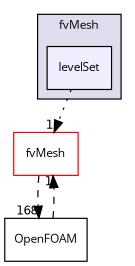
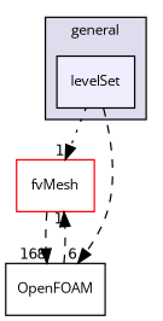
  digraph {
    compound=true
    fontname="Open Sans"
    node [fontname="Open Sans" fontsize=10 shape=box]
    edge [fontname="Open Sans" headlabel=1 labeldistance=1.5 labelfontname=Helvetica labelfontsize=10 style=dashed]
    n1 [fillcolor="#eeeeff" label=levelSet pencolor=black style=filled]
    n2 [color=red label=fvMesh]
    n3 [color=black label=OpenFOAM]
    subgraph cluster_1 {
      bgcolor="#ddddee"
      fontsize=10
-     label=fvMesh
+     label=general
      pencolor=black
      n1
    }
    n1 -> n2 [style=dotted]
+   n1 -> n3 [headlabel=6]
    n2 -> n3 [headlabel=168]
    n3 -> n2
  }
